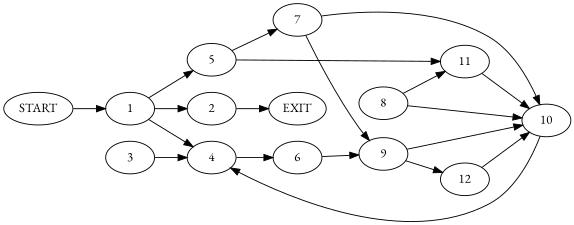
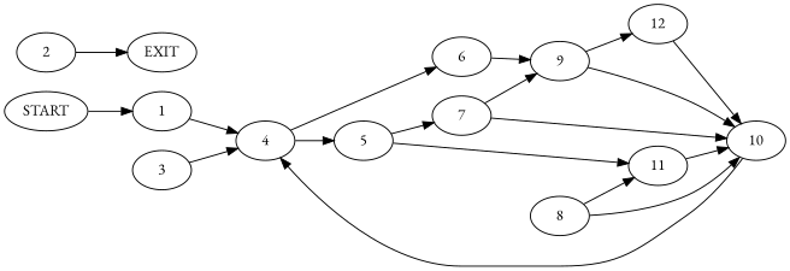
  digraph {
    fontname="EB Garamond"
    rankdir=LR
    node [fontname="EB Garamond"]
    edge [fontname="EB Garamond"]
    n1 [label=START]
    1
    2
    4
    n5 [label=EXIT]
    3
    5
    6
    7
    11
    9
    10
    8
    12
    n1 -> 1
-   1 -> 2
    1 -> 4
    2 -> n5
-   1 -> 5
+   4 -> 5
    4 -> 6
    3 -> 4
    5 -> 7
    5 -> 11
    6 -> 9
    7 -> 9
    7 -> 10
    11 -> 10
    9 -> 10
    9 -> 12
    10 -> 4
    8 -> 11
    8 -> 10
    12 -> 10
  }
